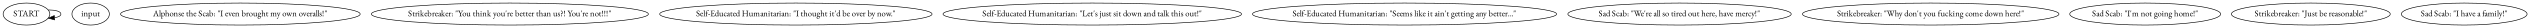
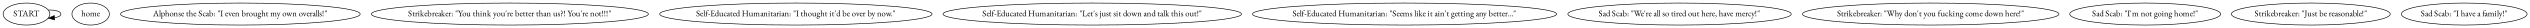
  digraph {
    fontname="EB Garamond"
    node [fontname="EB Garamond"]
    n1 [label=START]
-   n2 [label=input]
+   n2 [label=home]
    n3 [label="Alphonse the Scab: \"I even brought my own overalls!\""]
    n4 [label="Strikebreaker: \"You think you're better than us?! You're not!!!\""]
    n5 [label="Self-Educated Humanitarian: \"I thought it'd be over by now.\""]
    n6 [label="Self-Educated Humanitarian: \"Let's just sit down and talk this out!\""]
    n7 [label="Self-Educated Humanitarian: \"Seems like it ain't getting any better...\""]
    n8 [label="Sad Scab: \"We're all so tired out here, have mercy!\""]
    n9 [label="Strikebreaker: \"Why don't you fucking come down here!\""]
    n10 [label="Sad Scab: \"I'm not going home!\""]
    n11 [label="Strikebreaker: \"Just be reasonable!\""]
    n12 [label="Sad Scab: \"I have a family!\""]
    n1 -> n1 [fontname="EB Garamond"]
  }
